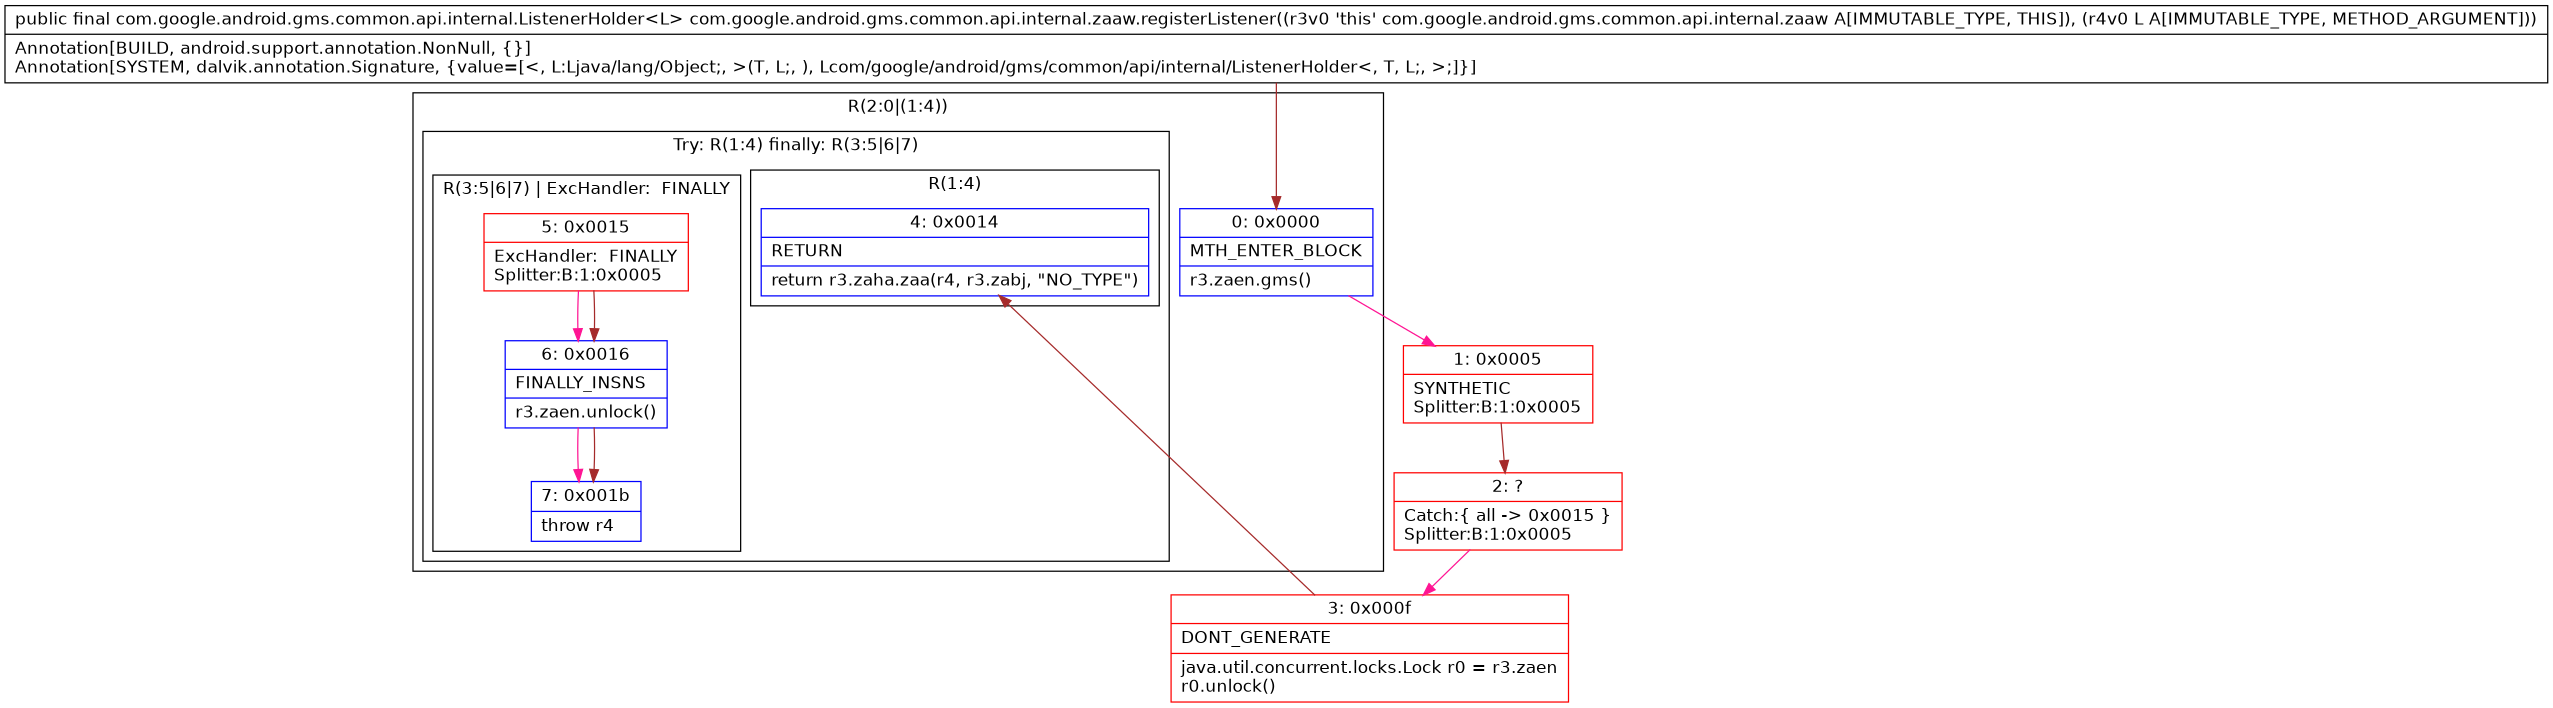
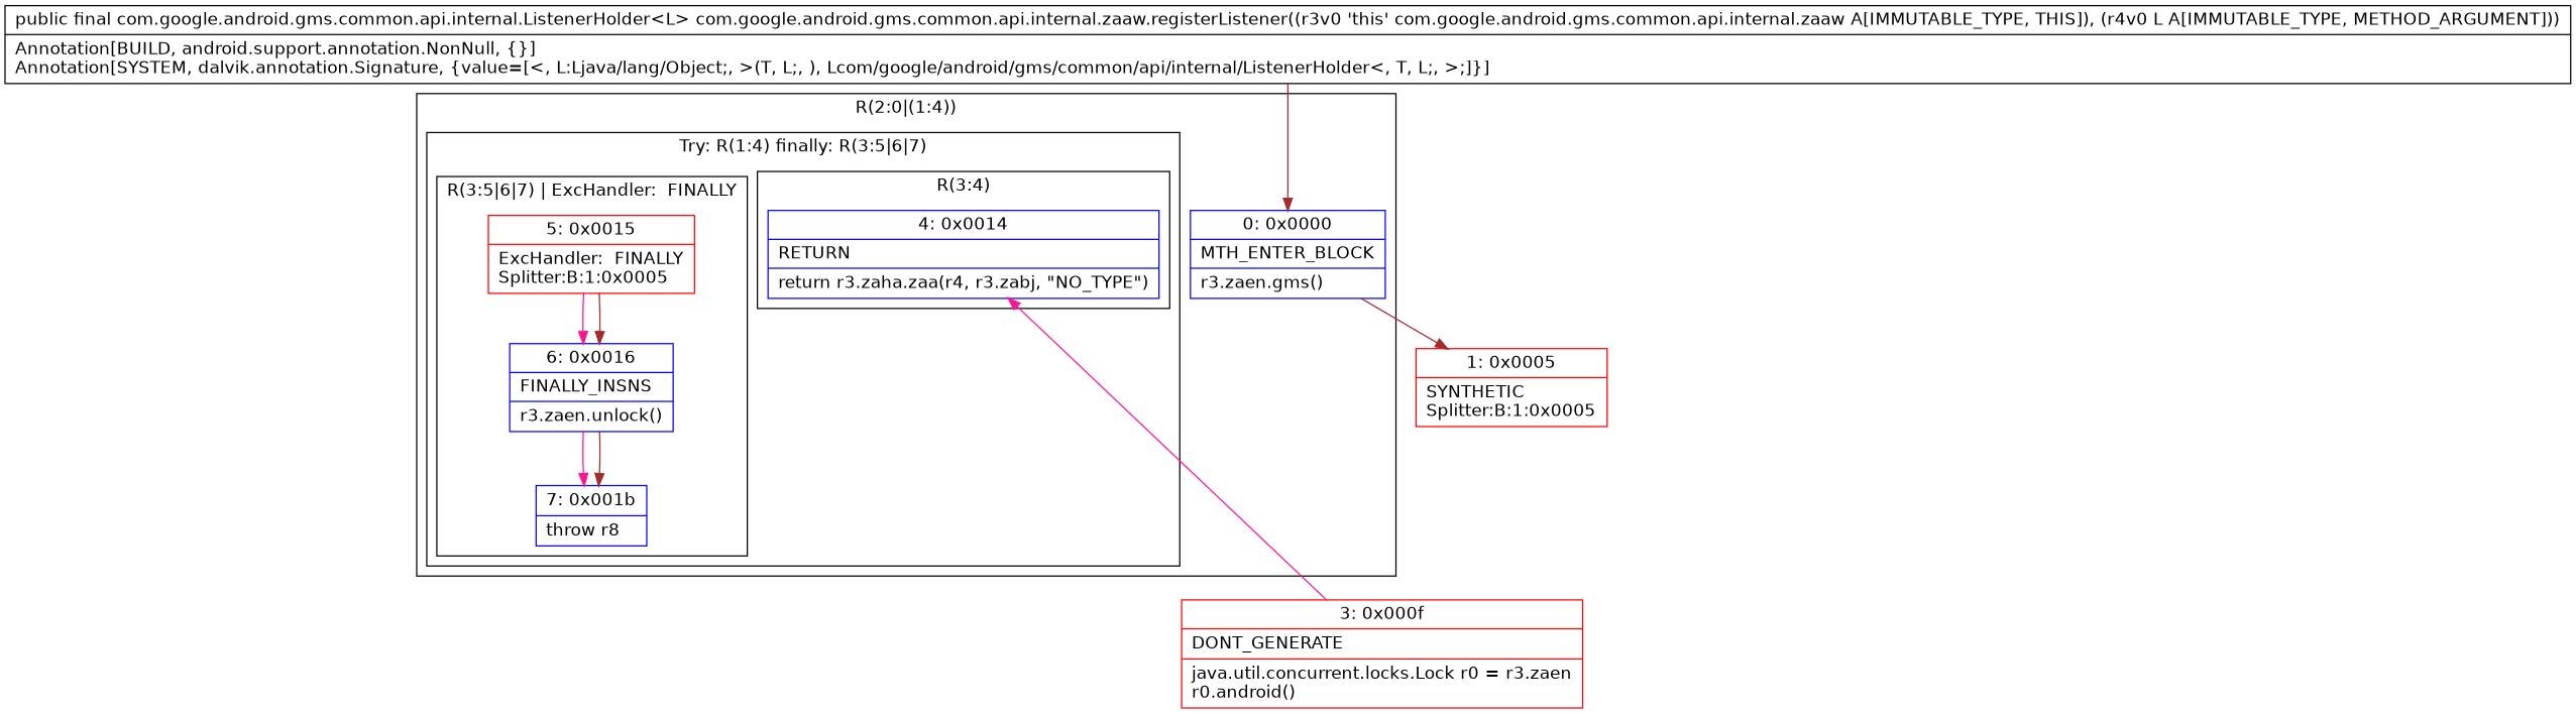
  digraph {
    fontname="DejaVu Sans"
    node [color=blue fontname="DejaVu Sans" shape=record]
    edge [color=brown fontname="DejaVu Sans"]
    n1 [label="{4\:\ 0x0014|RETURN\l|return r3.zaha.zaa(r4, r3.zabj, \"NO_TYPE\")\l}"]
    n2 [color=red label="{5\:\ 0x0015|ExcHandler:  FINALLY\lSplitter:B:1:0x0005\l}"]
    n3 [label="{6\:\ 0x0016|FINALLY_INSNS\l|r3.zaen.unlock()\l}"]
-   n4 [label="{7\:\ 0x001b|throw r4\l}"]
+   n4 [label="{7\:\ 0x001b|throw r8\l}"]
    n5 [label="{0\:\ 0x0000|MTH_ENTER_BLOCK\l|r3.zaen.gms()\l}"]
    n6 [color=red label="{1\:\ 0x0005|SYNTHETIC\lSplitter:B:1:0x0005\l}"]
-   n7 [color=red label="{2\:\ ?|Catch:\{ all \-\> 0x0015 \}\lSplitter:B:1:0x0005\l}"]
-   n8 [color=red label="{3\:\ 0x000f|DONT_GENERATE\l|java.util.concurrent.locks.Lock r0 = r3.zaen\lr0.unlock()\l}"]
+   n8 [color=red label="{3\:\ 0x000f|DONT_GENERATE\l|java.util.concurrent.locks.Lock r0 = r3.zaen\lr0.android()\l}"]
    n9 [label="{public final com.google.android.gms.common.api.internal.ListenerHolder\<L\> com.google.android.gms.common.api.internal.zaaw.registerListener((r3v0 'this' com.google.android.gms.common.api.internal.zaaw A[IMMUTABLE_TYPE, THIS]), (r4v0 L A[IMMUTABLE_TYPE, METHOD_ARGUMENT]))  | Annotation[BUILD, android.support.annotation.NonNull, \{\}]\lAnnotation[SYSTEM, dalvik.annotation.Signature, \{value=[\<, L:Ljava\/lang\/Object;, \>(T, L;, ), Lcom\/google\/android\/gms\/common\/api\/internal\/ListenerHolder\<, T, L;, \>;]\}]\l}" color=""]
    subgraph cluster_1 {
      label="R(2:0|(1:4))"
      n5
      subgraph cluster_2 {
        label="Try: R(1:4) finally: R(3:5|6|7)"
        subgraph cluster_3 {
-         label="R(1:4)"
+         label="R(3:4)"
          n1
        }
        subgraph cluster_4 {
          label="R(3:5|6|7) | ExcHandler:  FINALLY\l"
          n2
          n3
          n4
        }
      }
    }
    subgraph cluster_5 {
      label="R(3:5|6|7) | ExcHandler:  FINALLY\l"
    }
    n2 -> n3 [color=deeppink]
    n2 -> n3
    n3 -> n4 [color=deeppink]
    n3 -> n4
-   n5 -> n6 [color=deeppink]
-   n6 -> n7
-   n7 -> n8 [color=deeppink]
-   n8 -> n1
+   n5 -> n6
+   n8 -> n1 [color=deeppink]
    n9 -> n5
  }
